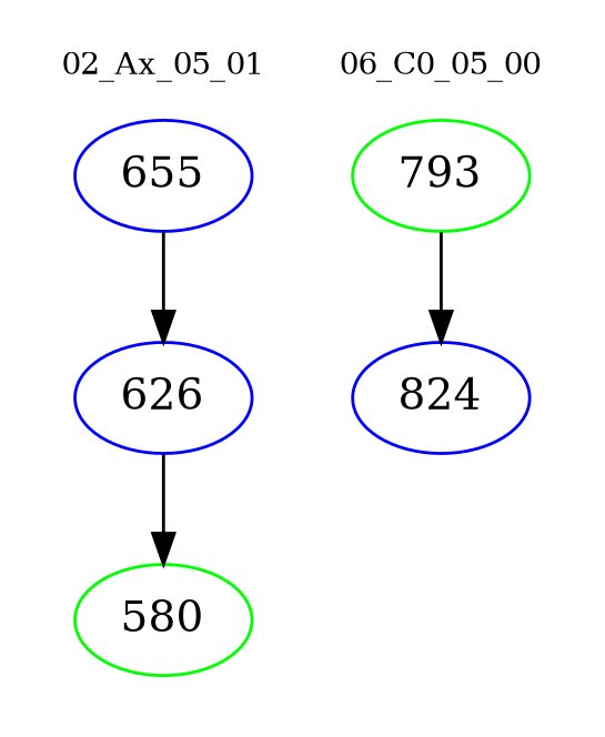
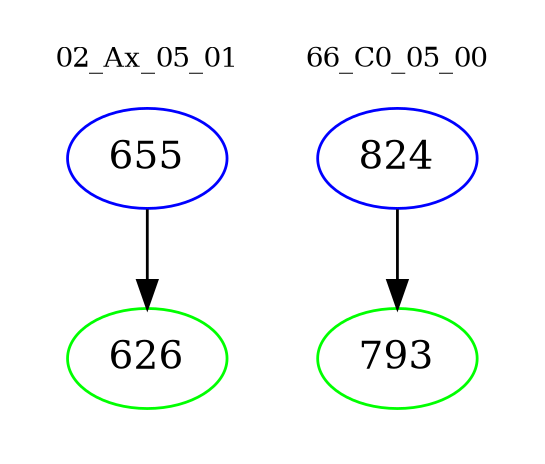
  digraph {
    node [color=blue]
    edge [color=black]
-   n1 [label=626]
-   n2 [color=green label=580]
+   n1 [color=green label=626]
    n3 [label=655]
    n4 [label=824]
    n5 [color=green label=793]
    subgraph cluster_1 {
      color=white
      fontsize=10
      label="02_Ax_05_01"
      n1
-     n2
      n3
    }
    subgraph cluster_2 {
      color=white
      fontsize=10
-     label="06_C0_05_00"
+     label="66_C0_05_00"
      n4
      n5
    }
-   n1 -> n2
    n3 -> n1
-   n5 -> n4
+   n4 -> n5
  }
